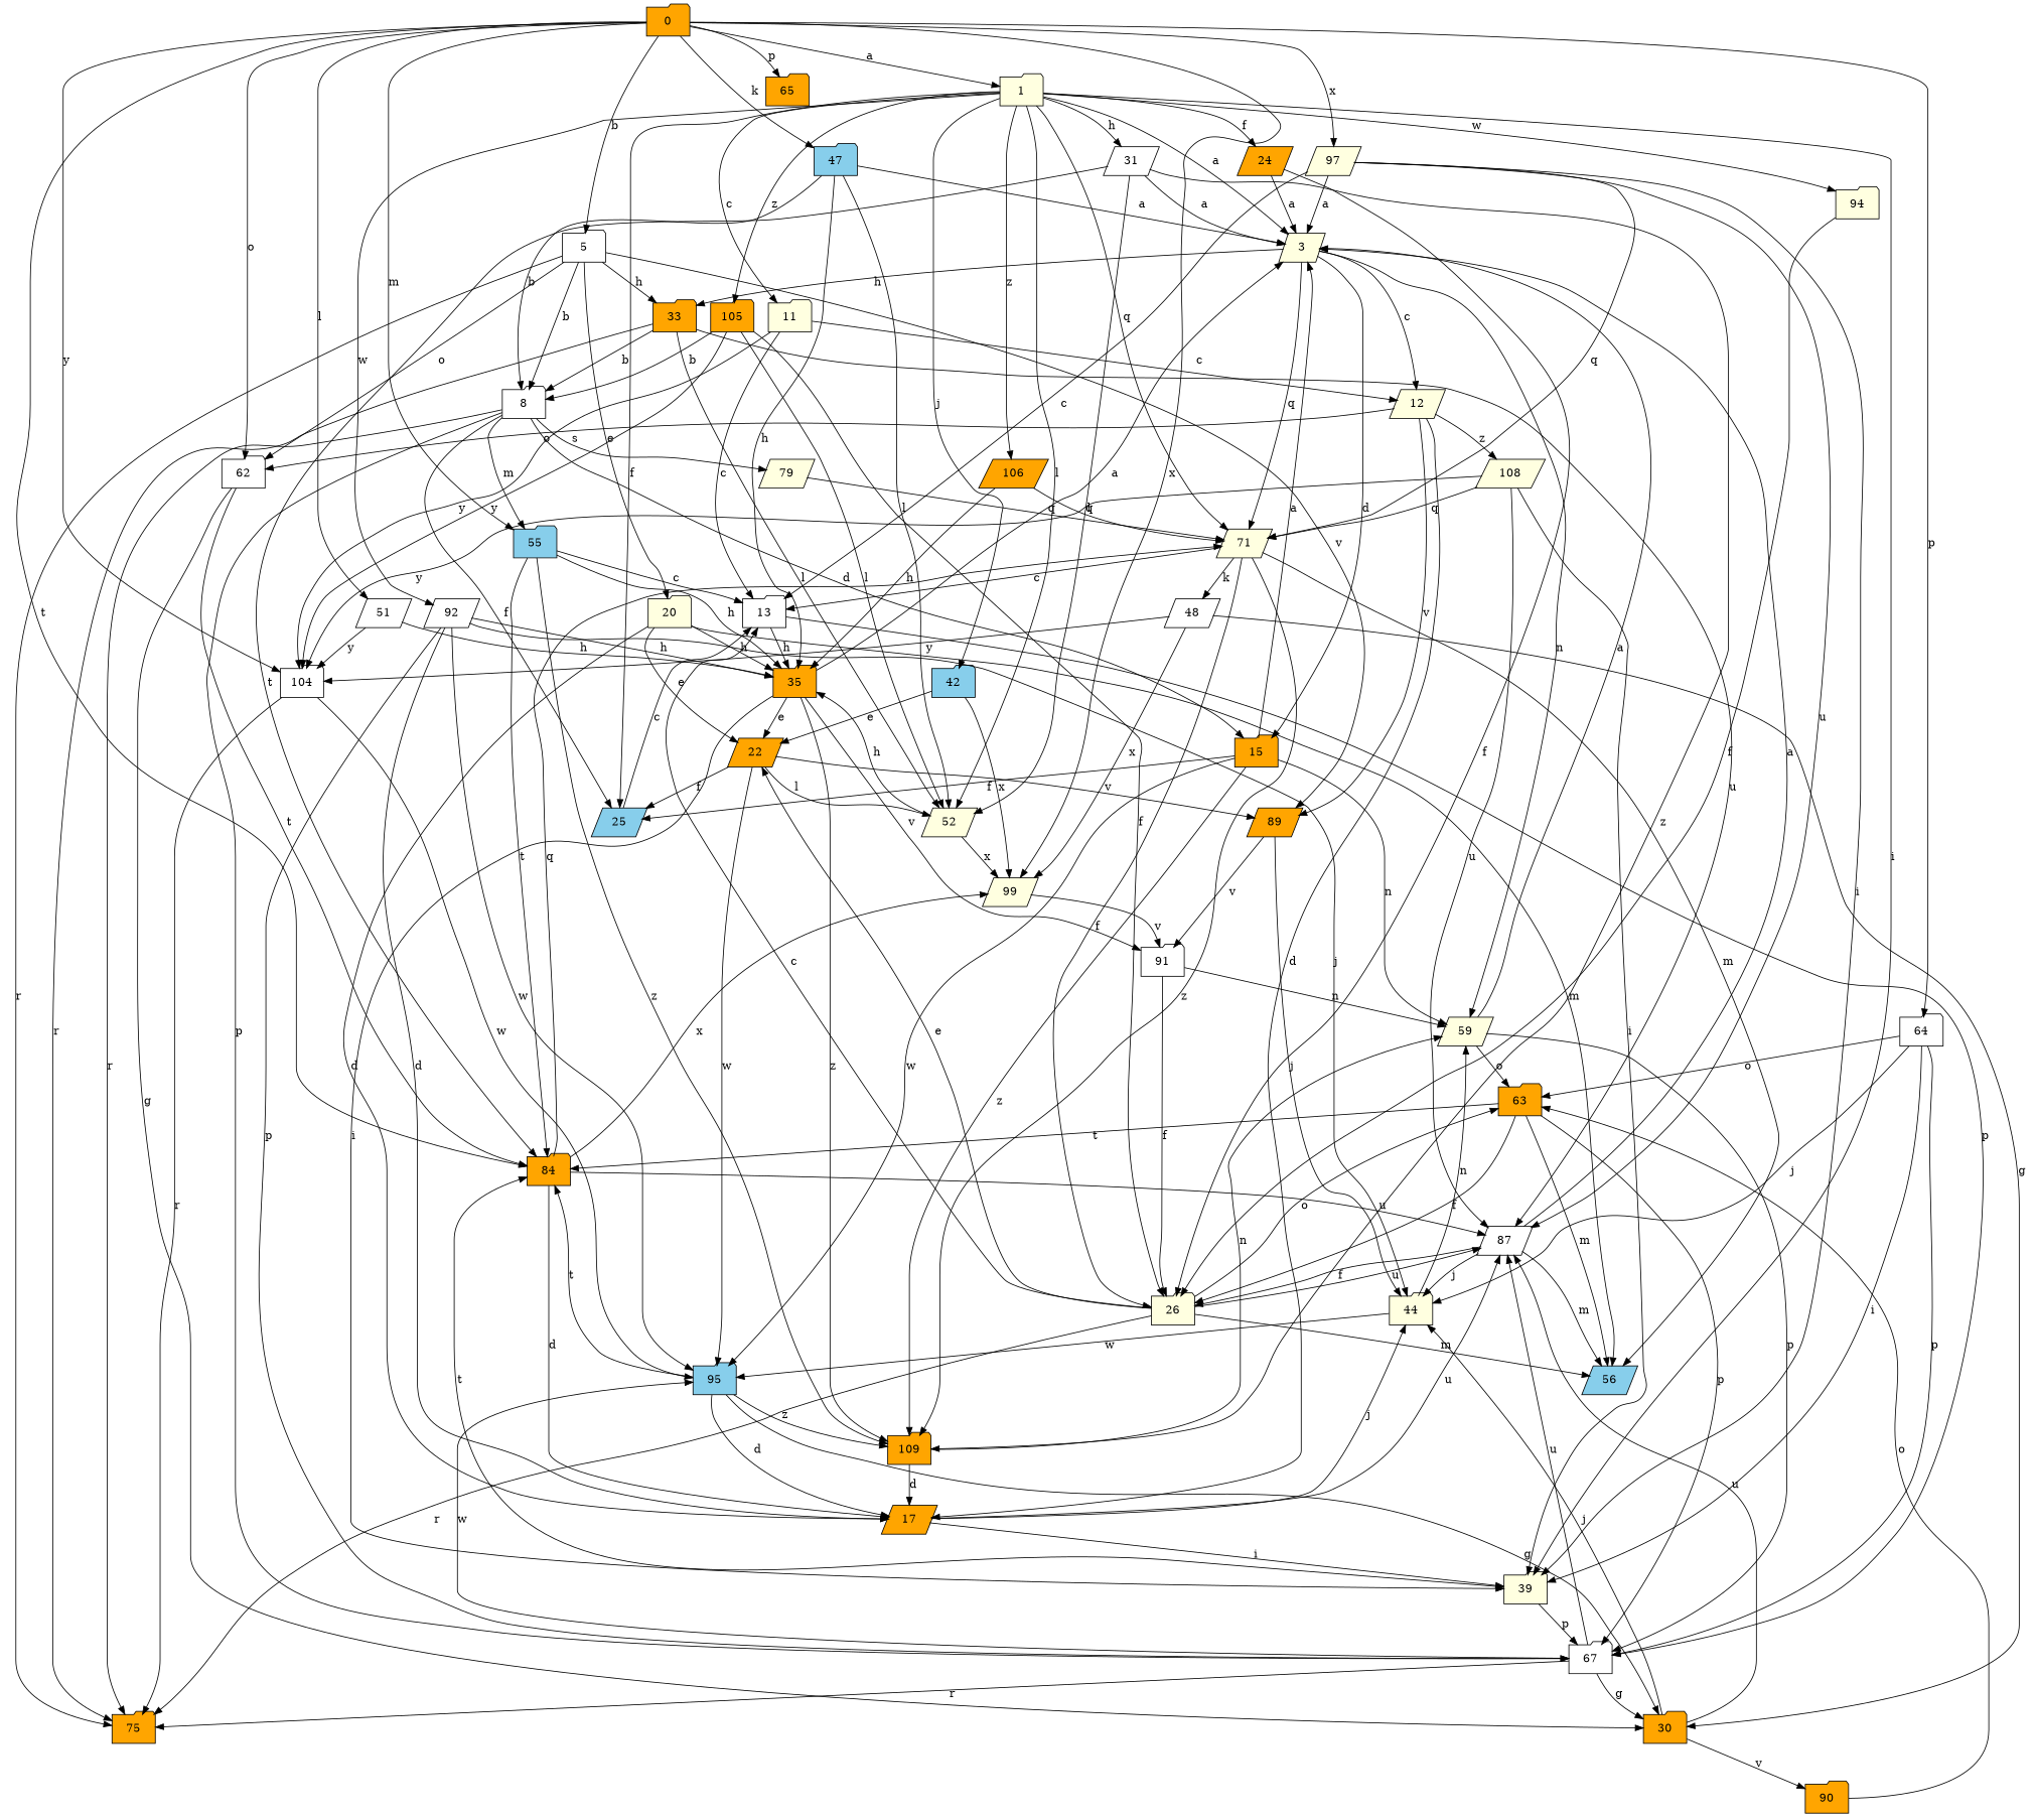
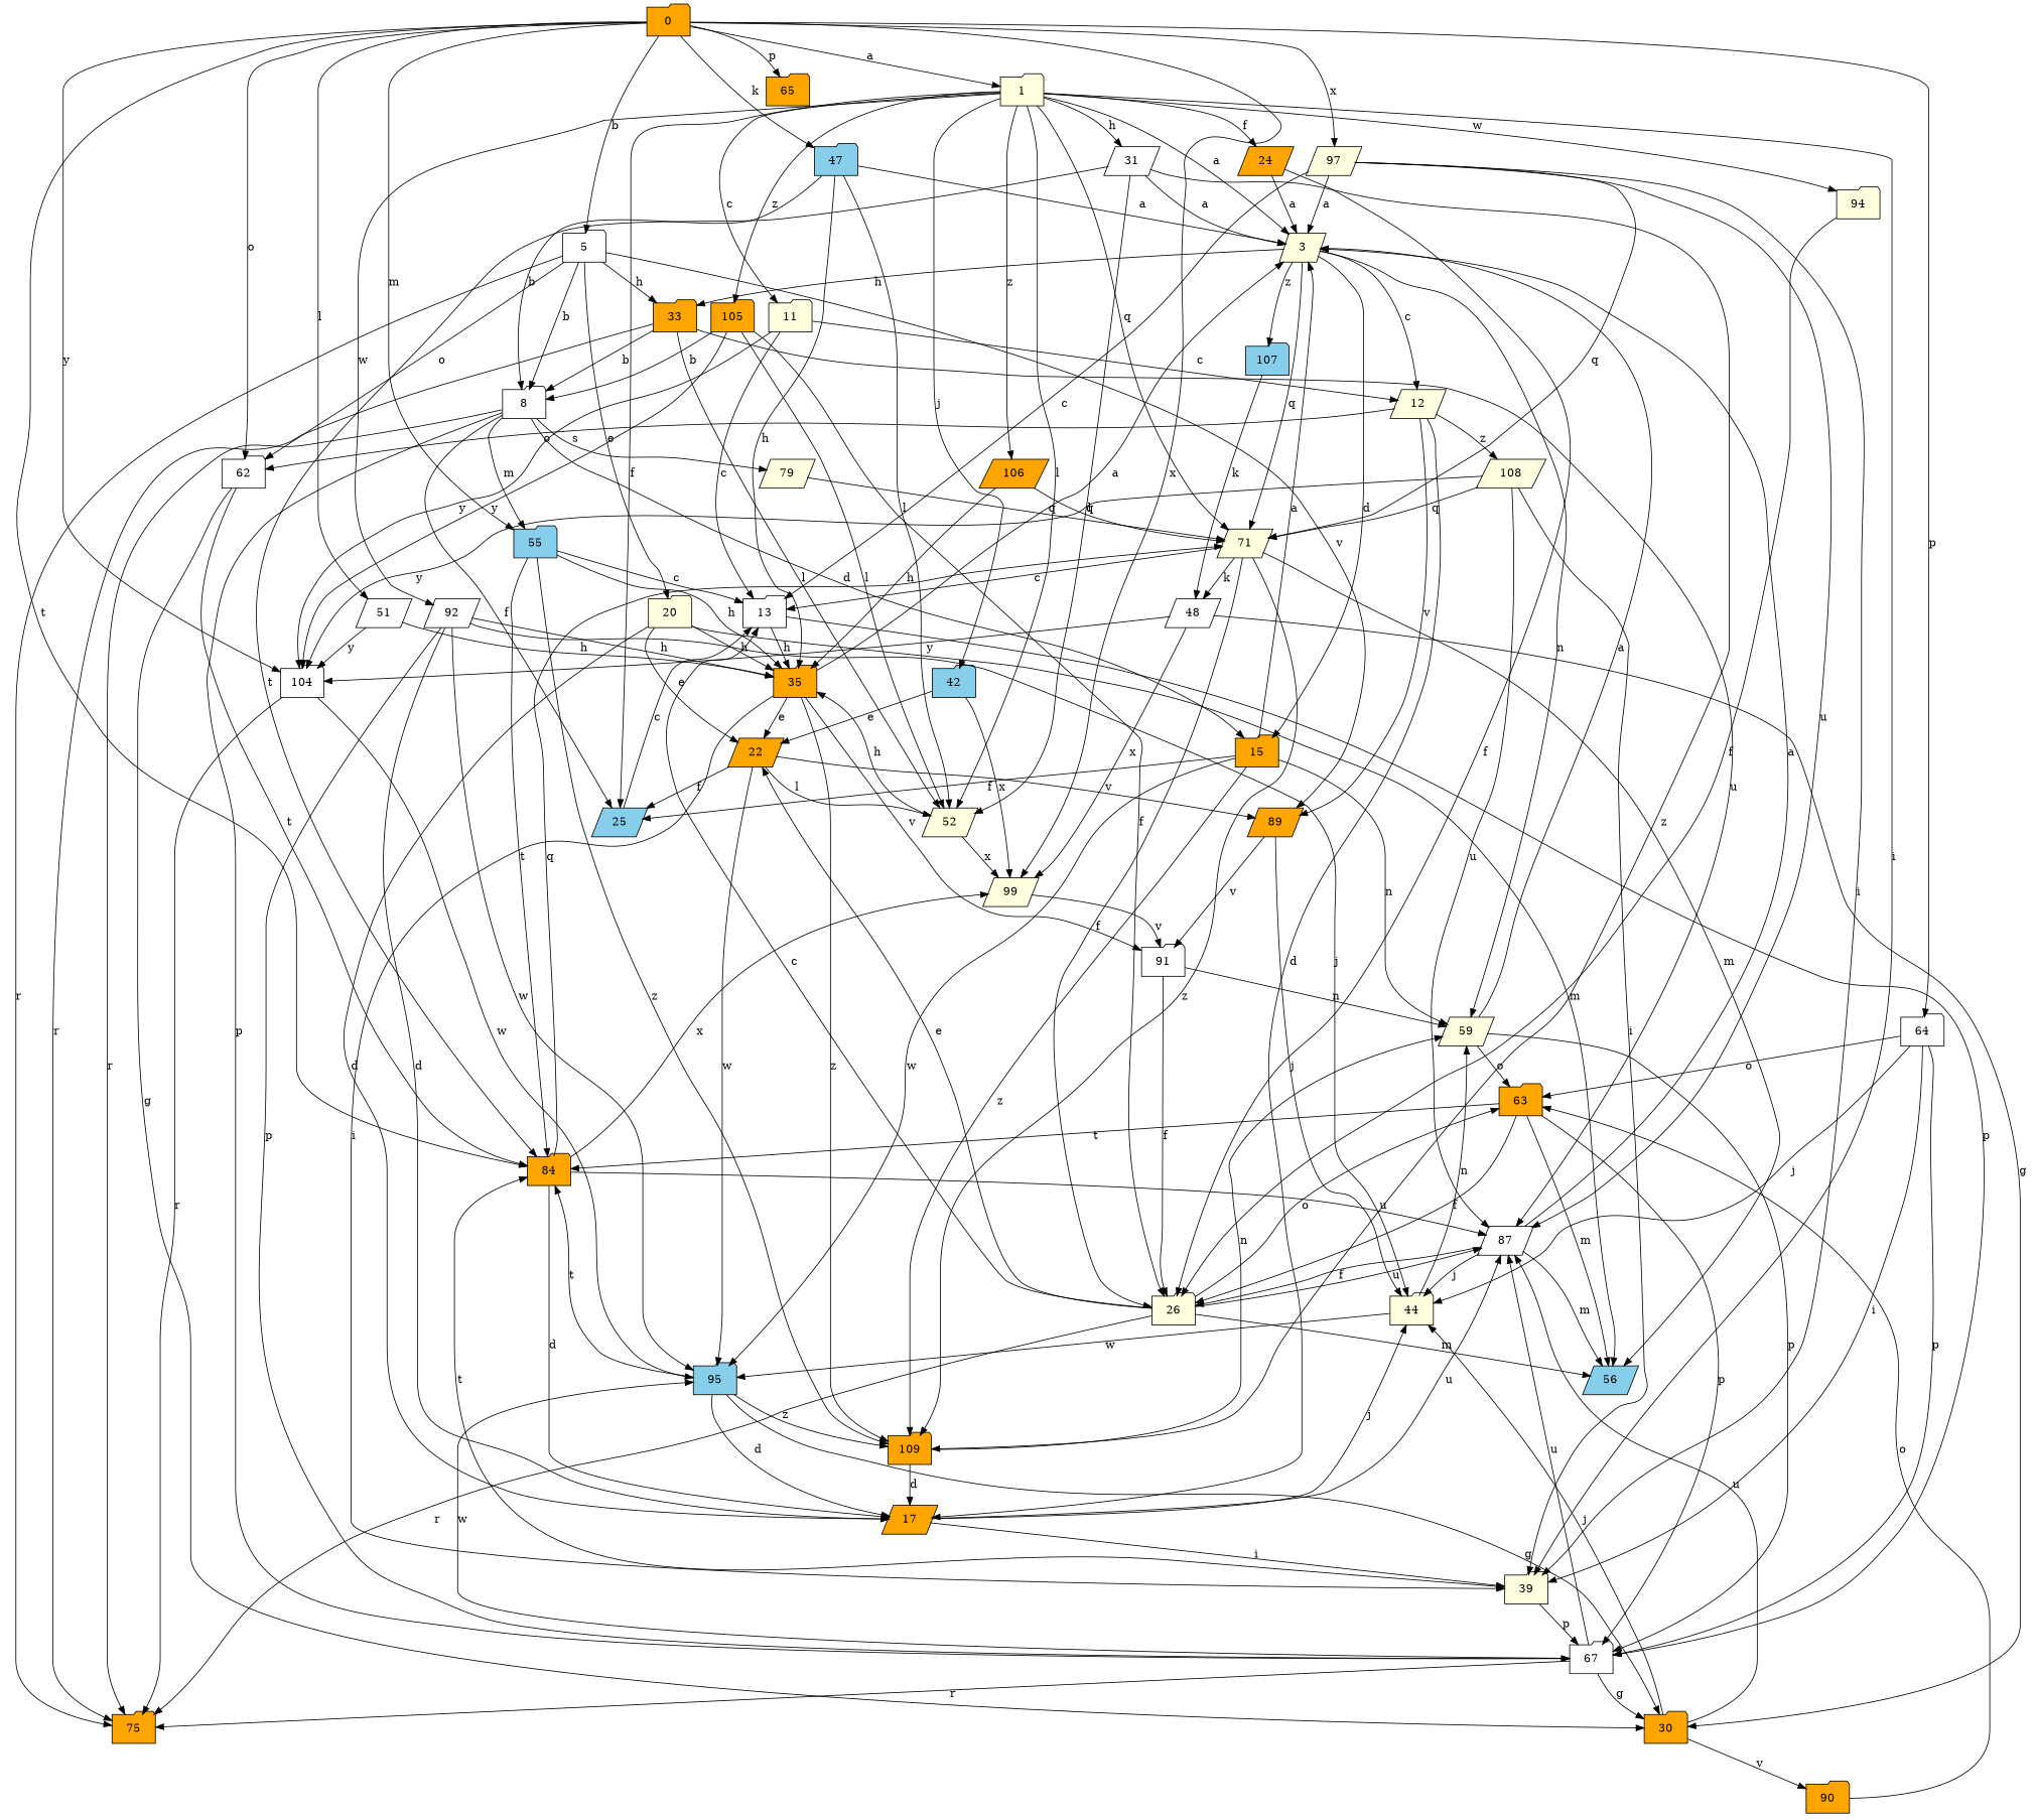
  strict digraph {
    node [fillcolor=orange shape=folder style=filled]
    1 [fillcolor=lightyellow]
    0
    5 [fillcolor=white]
    47 [fillcolor=skyblue]
    51 [fillcolor=white shape=parallelogram]
    55 [fillcolor=skyblue]
    62 [fillcolor=white]
    64 [fillcolor=white]
    65
    84
    97 [fillcolor=lightyellow shape=parallelogram]
    99 [fillcolor=lightyellow shape=parallelogram]
    104 [fillcolor=white]
    3 [fillcolor=lightyellow shape=parallelogram]
    11 [fillcolor=lightyellow]
    24 [shape=parallelogram]
    25 [fillcolor=skyblue shape=parallelogram]
    31 [fillcolor=white shape=parallelogram]
    39 [fillcolor=lightyellow]
    42 [fillcolor=skyblue]
    52 [fillcolor=lightyellow shape=parallelogram]
    71 [fillcolor=lightyellow shape=parallelogram]
    92 [fillcolor=white shape=parallelogram]
    94 [fillcolor=lightyellow]
    105
    106 [shape=parallelogram]
    33
    8 [fillcolor=white]
    20 [fillcolor=lightyellow]
    75
    89 [shape=parallelogram]
    35
    13 [fillcolor=white]
    109
    30
    67 [fillcolor=white]
    44 [fillcolor=lightyellow]
    63
    17 [shape=parallelogram]
    87 [fillcolor=white shape=parallelogram]
    91 [fillcolor=white]
    95 [fillcolor=skyblue]
    12 [fillcolor=lightyellow shape=parallelogram]
    15
    59 [fillcolor=lightyellow shape=parallelogram]
+   107 [fillcolor=skyblue]
    26 [fillcolor=lightyellow]
    22 [shape=parallelogram]
    56 [fillcolor=skyblue shape=parallelogram]
    48 [fillcolor=white shape=parallelogram]
    108 [fillcolor=lightyellow shape=parallelogram]
    79 [fillcolor=lightyellow shape=parallelogram]
    90
    1 -> 3 [label=a]
    1 -> 11 [label=c]
    1 -> 24 [label=f]
    1 -> 25 [label=f]
    1 -> 31 [label=h]
    1 -> 39 [label=i]
    1 -> 42 [label=j]
    1 -> 52 [label=l]
    1 -> 71 [label=q]
    1 -> 92 [label=w]
    1 -> 94 [label=w]
    1 -> 105 [label=z]
    1 -> 106 [label=z]
    0 -> 1 [label=a]
    0 -> 5 [label=b]
    0 -> 47 [label=k]
    0 -> 51 [label=l]
    0 -> 55 [label=m]
    0 -> 62 [label=o]
    0 -> 64 [label=p]
    0 -> 65 [label=p]
    0 -> 84 [label=t]
    0 -> 97 [label=x]
    0 -> 99 [label=x]
    0 -> 104 [label=y]
    5 -> 62 [label=o]
    5 -> 33 [label=h]
    5 -> 8 [label=b]
    5 -> 20 [label=e]
    5 -> 75 [label=r]
    5 -> 89 [label=v]
    47 -> 3 [label=a]
    47 -> 52 [label=l]
    47 -> 8 [label=b]
    47 -> 35 [label=h]
    51 -> 104 [label=y]
    51 -> 35 [label=h]
    55 -> 84 [label=t]
    55 -> 35 [label=h]
    55 -> 13 [label=c]
    55 -> 109 [label=z]
    62 -> 84 [label=t]
    62 -> 30 [label=g]
    64 -> 39 [label=i]
    64 -> 67 [label=p]
    64 -> 44 [label=j]
    64 -> 63 [label=o]
    84 -> 99 [label=x]
    84 -> 71 [label=q]
    84 -> 17 [label=d]
    84 -> 87 [label=u]
    97 -> 3 [label=a]
    97 -> 39 [label=i]
    97 -> 71 [label=q]
    97 -> 13 [label=c]
    97 -> 87 [label=u]
    99 -> 91 [label=v]
    104 -> 75 [label=r]
    104 -> 95 [label=w]
    3 -> 71 [label=q]
    3 -> 33 [label=h]
    3 -> 12 [label=c]
    3 -> 15 [label=d]
    3 -> 59 [label=n]
+   3 -> 107 [label=z]
    11 -> 104 [label=y]
    11 -> 13 [label=c]
    11 -> 12 [label=c]
    24 -> 3 [label=a]
    24 -> 26 [label=f]
    25 -> 13 [label=c]
    31 -> 84 [label=t]
    31 -> 3 [label=a]
    31 -> 52 [label=l]
    31 -> 109 [label=z]
    39 -> 84 [label=t]
    39 -> 67 [label=p]
    42 -> 99 [label=x]
    42 -> 22 [label=e]
    52 -> 99 [label=x]
    52 -> 35 [label=h]
    71 -> 13 [label=c]
    71 -> 109 [label=z]
    71 -> 26 [label=f]
    71 -> 56 [label=m]
    71 -> 48 [label=k]
    92 -> 35 [label=h]
    92 -> 67 [label=p]
    92 -> 44 [label=j]
    92 -> 17 [label=d]
    92 -> 95 [label=w]
    94 -> 26 [label=f]
    105 -> 104 [label=y]
    105 -> 52 [label=l]
    105 -> 8 [label=b]
    105 -> 26 [label=f]
    106 -> 71 [label=q]
    106 -> 35 [label=h]
    33 -> 52 [label=l]
    33 -> 8 [label=b]
    33 -> 75 [label=r]
    33 -> 87 [label=u]
    8 -> 55 [label=m]
    8 -> 25 [label=f]
    8 -> 75 [label=r]
    8 -> 67 [label=p]
    8 -> 15 [label=d]
    8 -> 79 [label=s]
    20 -> 35 [label=h]
    20 -> 17 [label=d]
    20 -> 22 [label=e]
    20 -> 56 [label=m]
    89 -> 44 [label=j]
    89 -> 91 [label=v]
    35 -> 3 [label=a]
    35 -> 39 [label=i]
    35 -> 109 [label=z]
    35 -> 91 [label=v]
    35 -> 22 [label=e]
    13 -> 35 [label=h]
    13 -> 67 [label=p]
    109 -> 17 [label=d]
    109 -> 59 [label=n]
    30 -> 44 [label=j]
    30 -> 87 [label=u]
    30 -> 90 [label=v]
    67 -> 75 [label=r]
    67 -> 30 [label=g]
    67 -> 87 [label=u]
    67 -> 95 [label=w]
    44 -> 95 [label=w]
    44 -> 59 [label=n]
    63 -> 84 [label=t]
    63 -> 67 [label=p]
    63 -> 26 [label=f]
    63 -> 56 [label=m]
    17 -> 39 [label=i]
    17 -> 44 [label=j]
    17 -> 87 [label=u]
    87 -> 3 [label=a]
    87 -> 44 [label=j]
    87 -> 26 [label=f]
    87 -> 56 [label=m]
    91 -> 59 [label=n]
    91 -> 26 [label=f]
    95 -> 84 [label=t]
    95 -> 109 [label=z]
    95 -> 30 [label=g]
    95 -> 17 [label=d]
    12 -> 62 [label=o]
    12 -> 89 [label=v]
    12 -> 17 [label=d]
    12 -> 108 [label=z]
    15 -> 3 [label=a]
    15 -> 25 [label=f]
    15 -> 109 [label=z]
    15 -> 95 [label=w]
    15 -> 59 [label=n]
    59 -> 3 [label=a]
    59 -> 67 [label=p]
    59 -> 63 [label=o]
+   107 -> 48 [label=k]
    26 -> 75 [label=r]
    26 -> 13 [label=c]
    26 -> 63 [label=o]
    26 -> 87 [label=u]
    26 -> 22 [label=e]
    26 -> 56 [label=m]
    22 -> 25 [label=f]
    22 -> 52 [label=l]
    22 -> 89 [label=v]
    22 -> 95 [label=w]
    48 -> 99 [label=x]
    48 -> 104 [label=y]
    48 -> 30 [label=g]
    108 -> 104 [label=y]
    108 -> 39 [label=i]
    108 -> 71 [label=q]
    108 -> 87 [label=u]
    79 -> 71 [label=q]
    90 -> 63 [label=o]
  }
